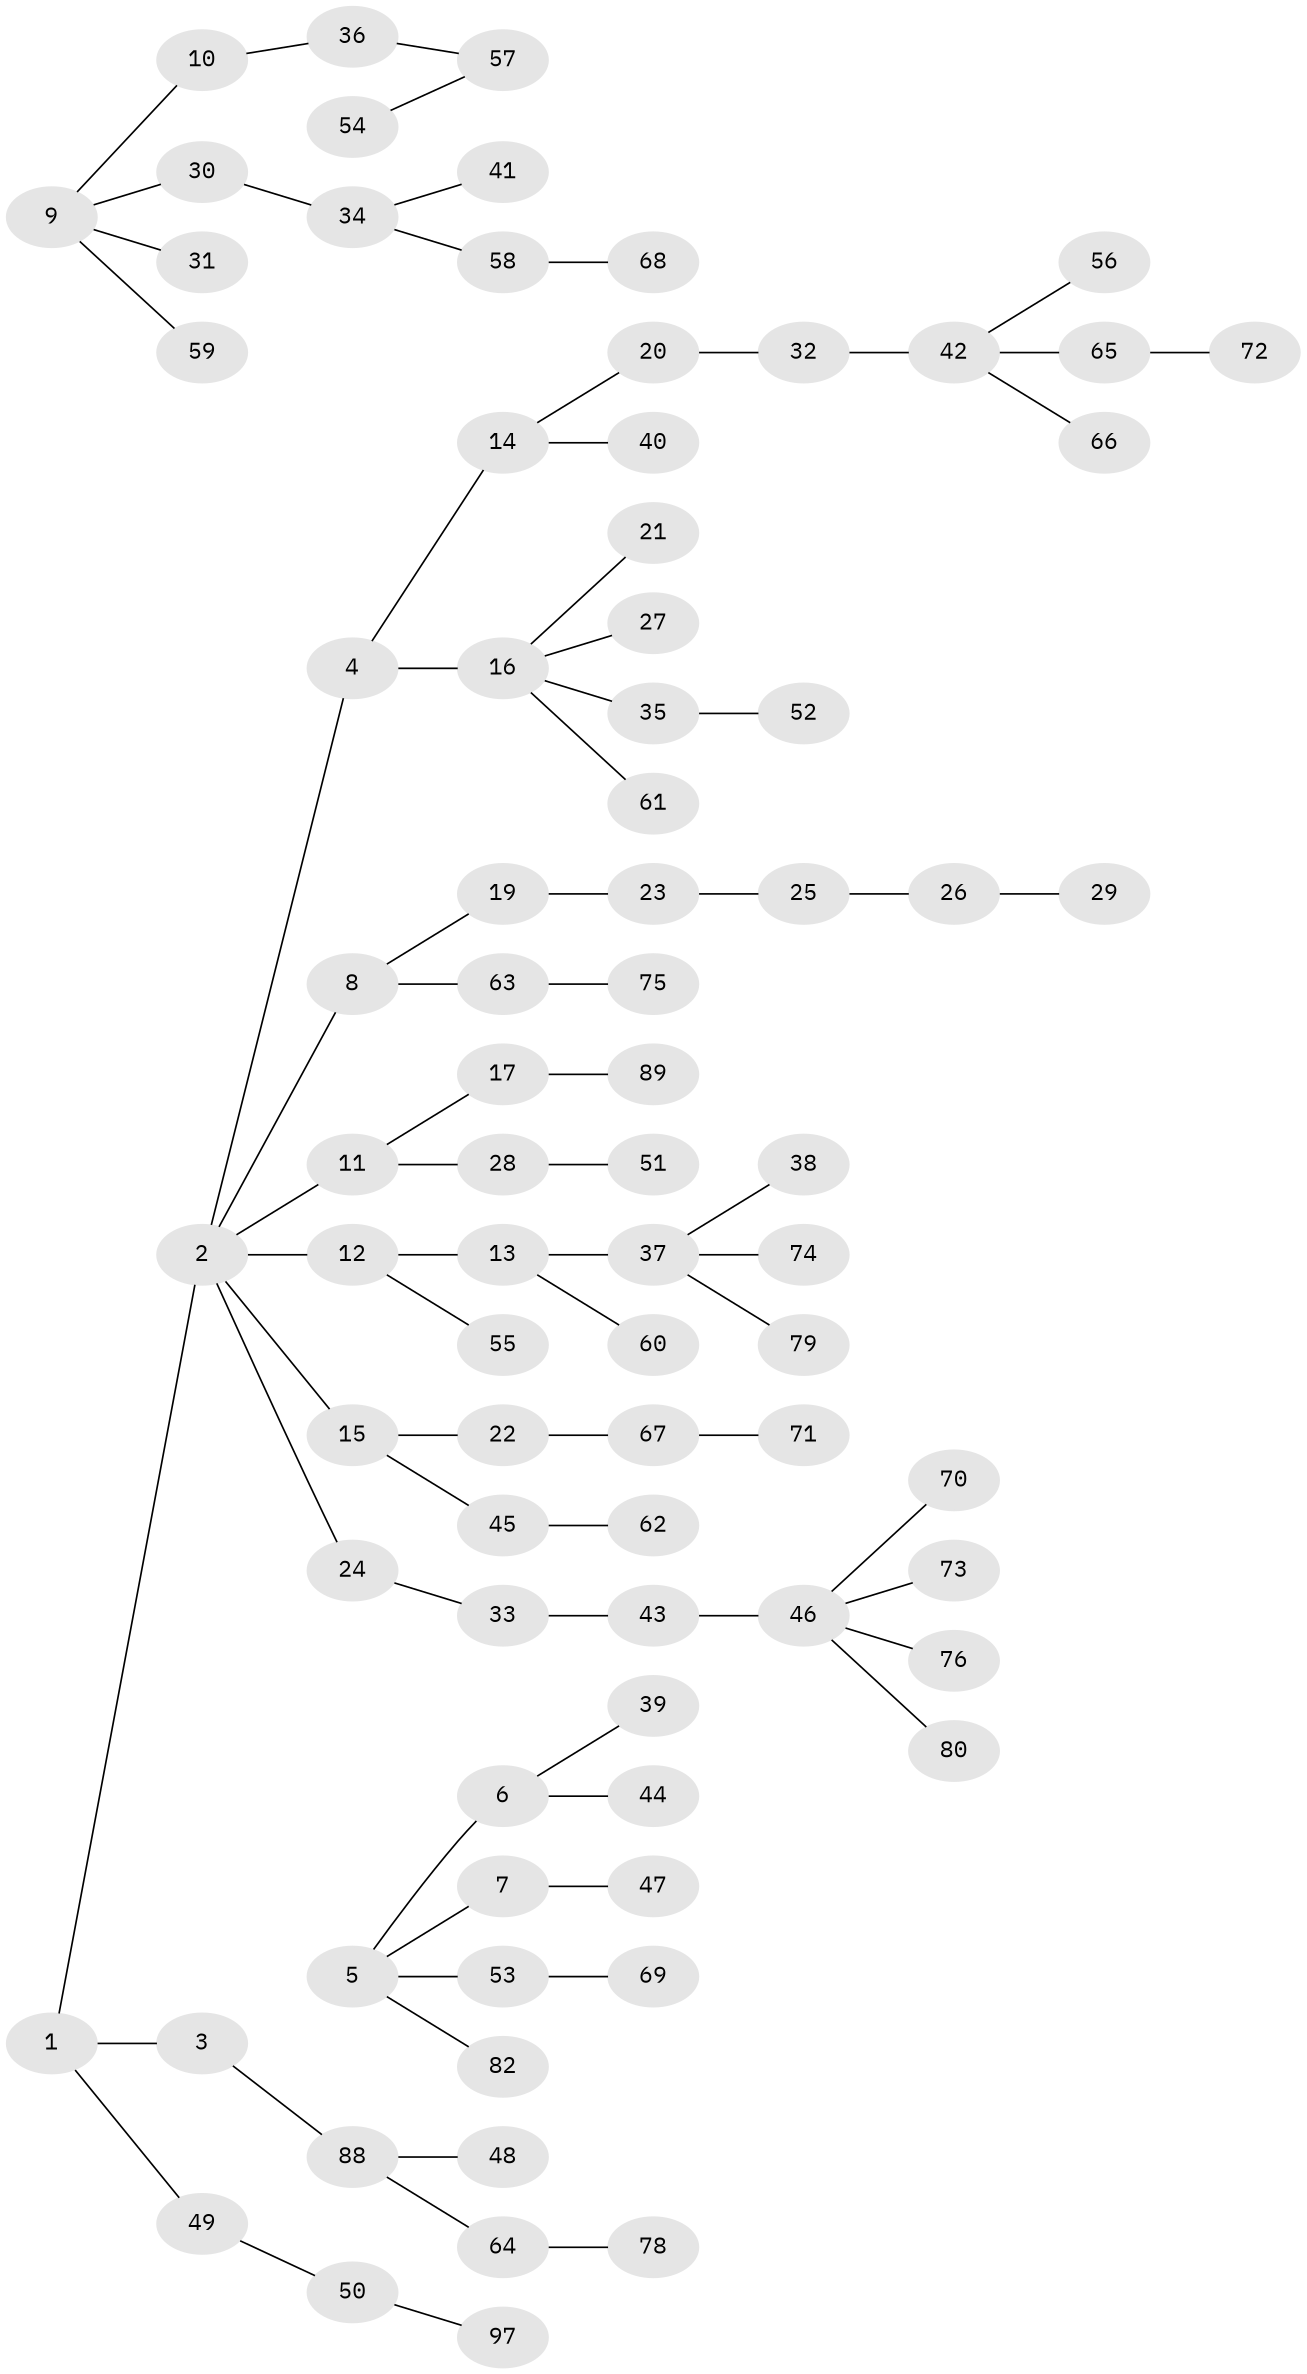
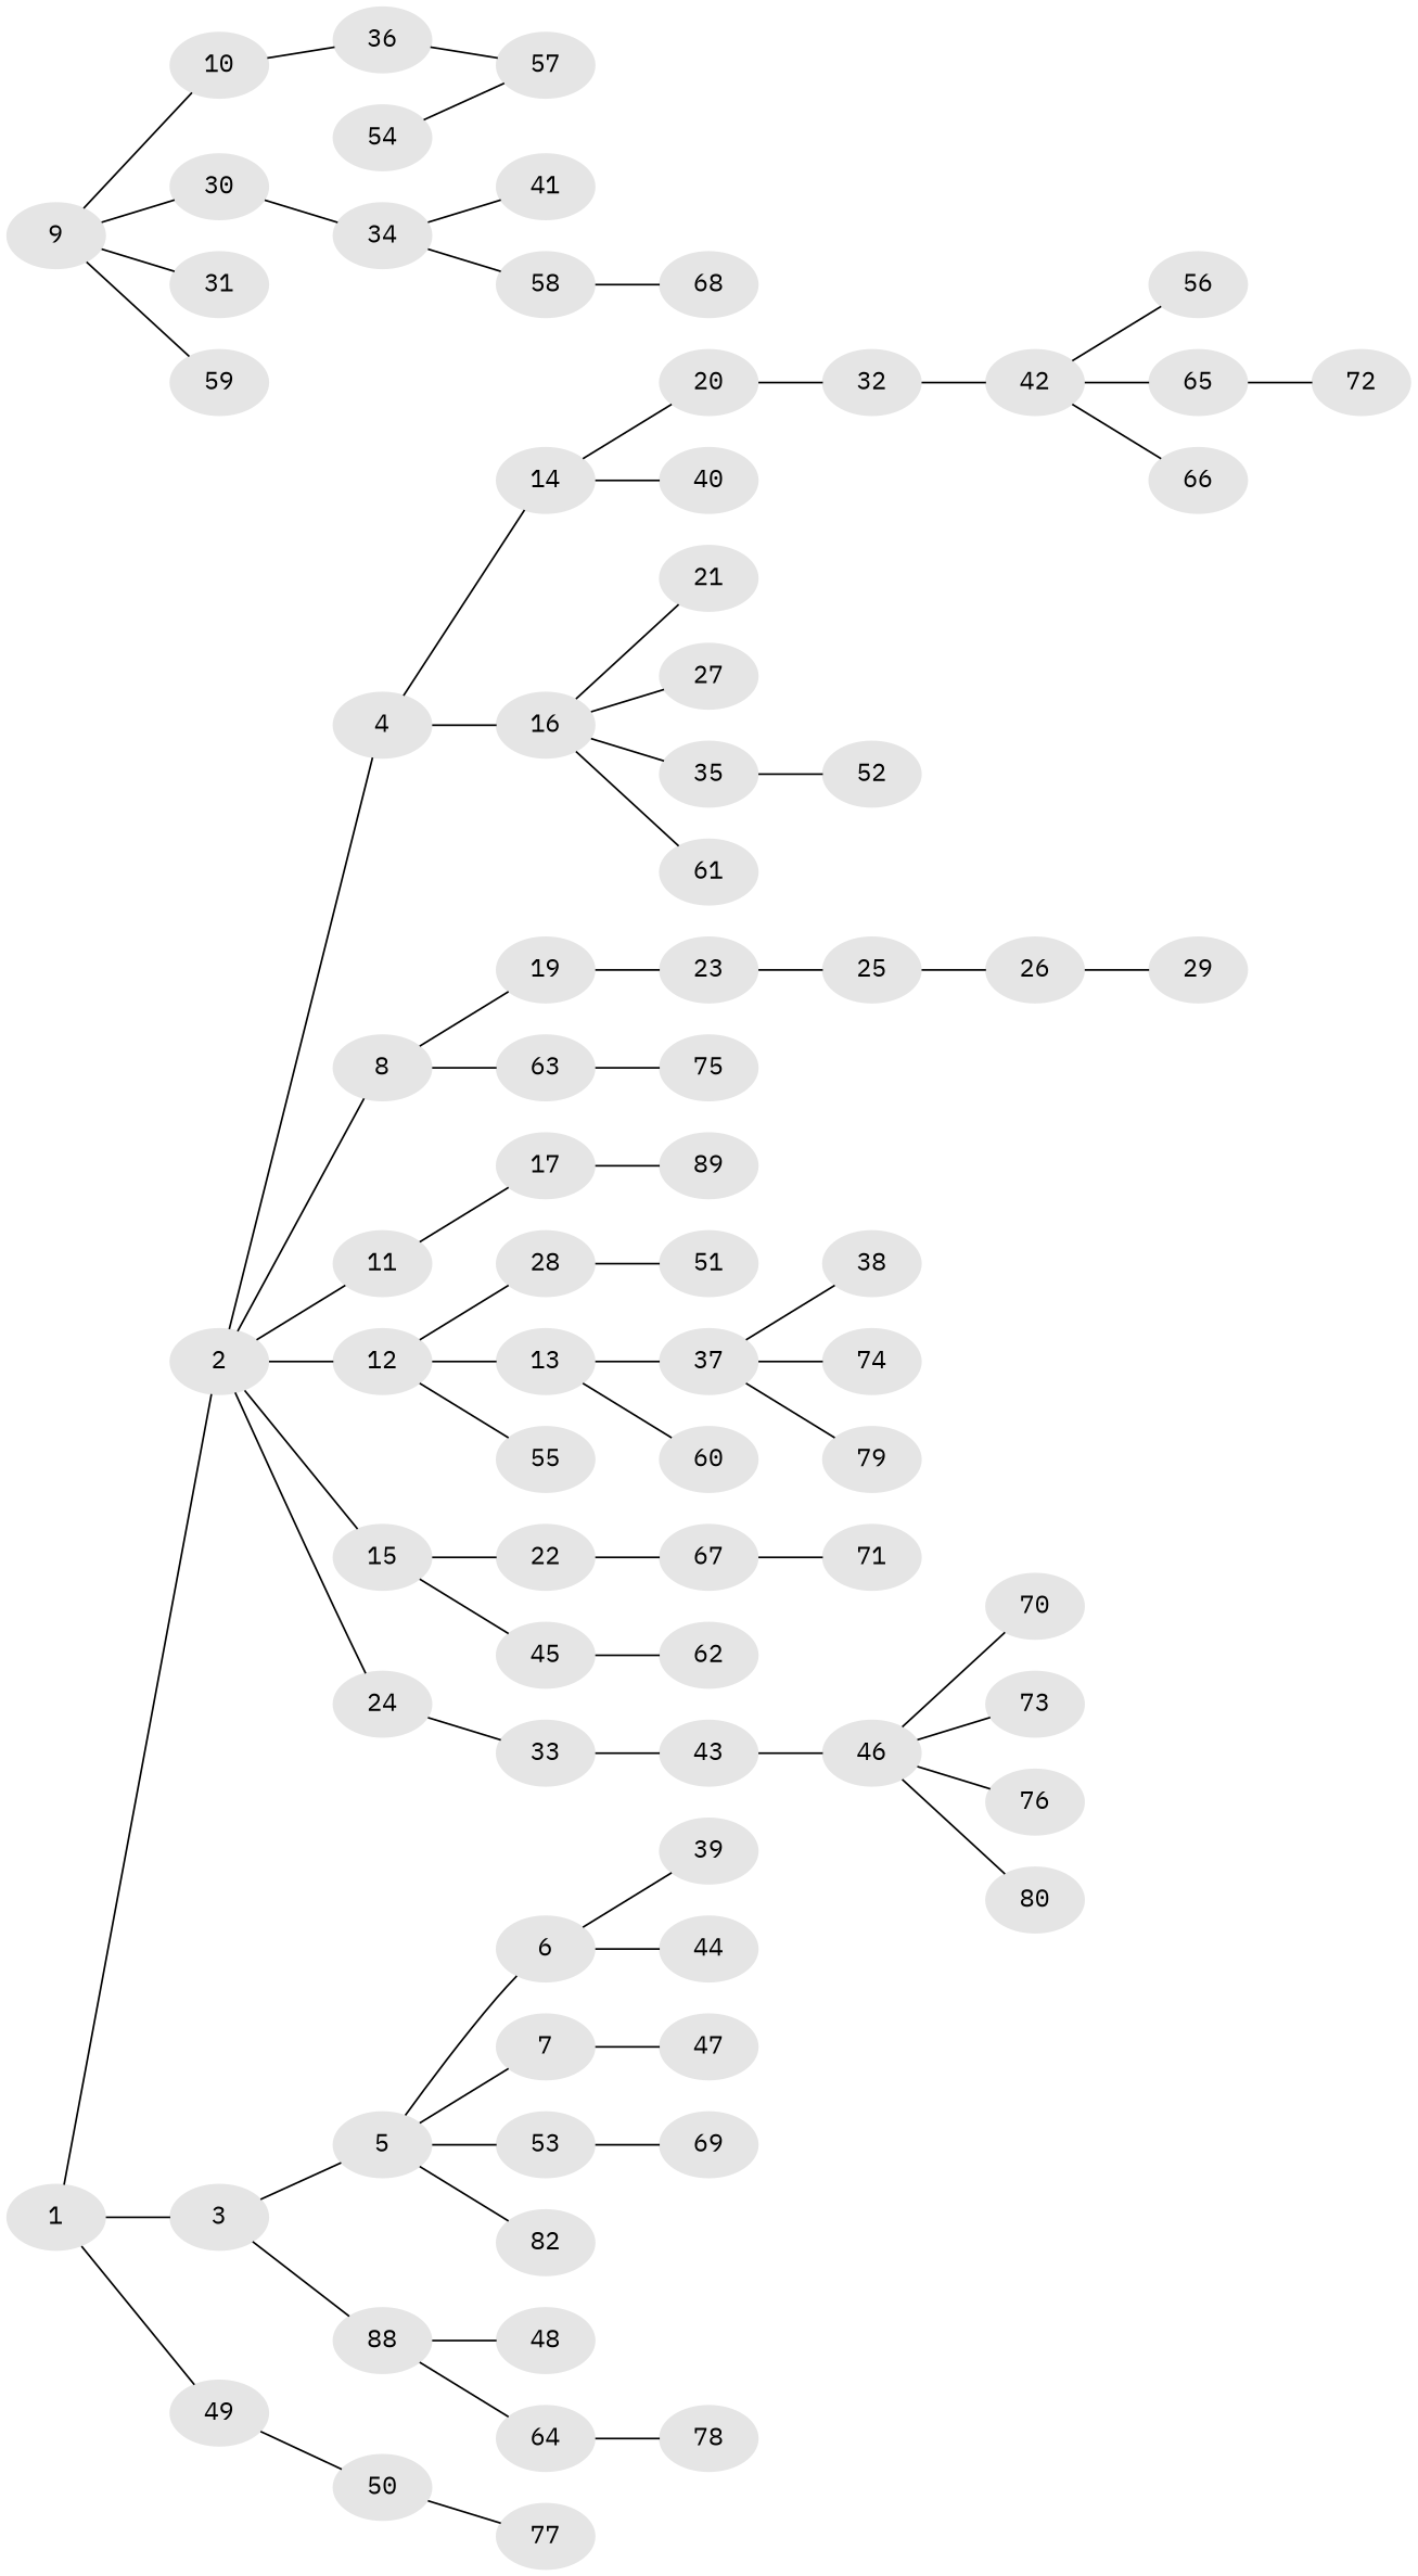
  graph {
    fontname="IBM Plex Mono"
    rankdir=LR
    node [color=gray90 fontname="IBM Plex Mono" style=filled]
    edge [fontname="IBM Plex Mono"]
    1
    2
    3
    49
    4
    8
    11
    12
    15
    24
    5
    n12 [label=88]
    50
    14
    16
    19
    63
    17
    13
    28
    55
    22
    45
    33
    6
    7
    53
    82
    48
    64
    20
    40
    21
    27
    35
    61
    39
    44
    47
    69
    9
    10
    30
    31
    59
    23
    75
    36
    34
    57
    n51 [label=89]
    37
    60
    51
    38
    74
    79
    32
    67
    62
    52
    78
    25
    42
    26
    43
    29
    41
    58
    56
    65
    66
    46
    68
    54
    72
    70
    73
    76
    80
-   77 [label=97]
+   77
    71
    1 -- 2
    1 -- 3
    1 -- 49
    2 -- 4
    2 -- 8
    2 -- 11
    2 -- 12
    2 -- 15
    2 -- 24
+   3 -- 5
    3 -- n12
    49 -- 50
    4 -- 14
    4 -- 16
    8 -- 19
    8 -- 63
    11 -- 17
    12 -- 13
-   11 -- 28
+   12 -- 28
    12 -- 55
    15 -- 22
    15 -- 45
    24 -- 33
    5 -- 6
    5 -- 7
    5 -- 53
    5 -- 82
    n12 -- 48
    n12 -- 64
    50 -- 77
    14 -- 20
    14 -- 40
    16 -- 21
    16 -- 27
    16 -- 35
    16 -- 61
    19 -- 23
    63 -- 75
    17 -- n51
    13 -- 37
    13 -- 60
    28 -- 51
    22 -- 67
    45 -- 62
    33 -- 43
    6 -- 39
    6 -- 44
    7 -- 47
    53 -- 69
    64 -- 78
    20 -- 32
    35 -- 52
    9 -- 10
    9 -- 30
    9 -- 31
    9 -- 59
    10 -- 36
    30 -- 34
    23 -- 25
    36 -- 57
    34 -- 41
    34 -- 58
    37 -- 38
    37 -- 74
    37 -- 79
    32 -- 42
    67 -- 71
    25 -- 26
    42 -- 56
    42 -- 65
    42 -- 66
    26 -- 29
    43 -- 46
    58 -- 68
    65 -- 72
    46 -- 70
    46 -- 73
    46 -- 76
    46 -- 80
    54 -- 57
  }
